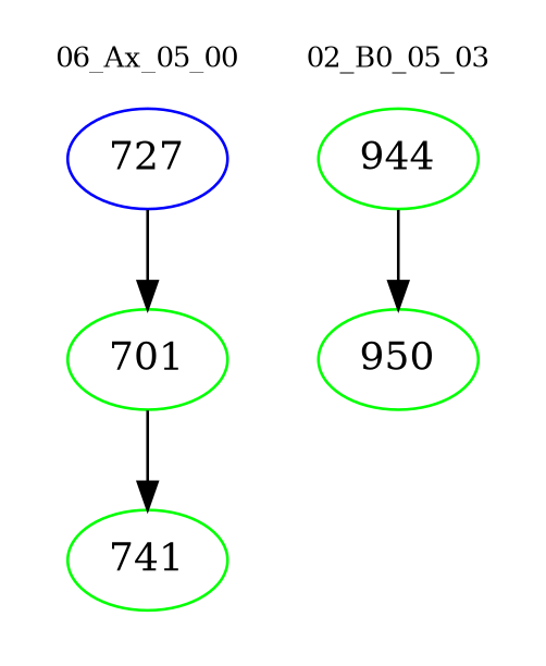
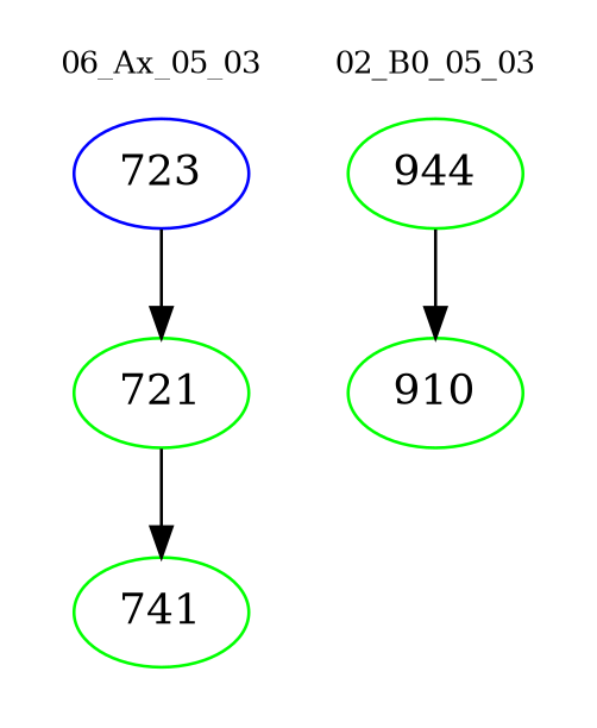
  digraph {
    node [color=green]
    edge [color=black]
-   n1 [color=blue label=727]
-   n2 [label=701]
+   n1 [color=blue label=723]
+   n2 [label=721]
    n3 [label=741]
    n4 [label=944]
-   n5 [label=950]
+   n5 [label=910]
    subgraph cluster_1 {
      color=white
      fontsize=10
-     label="06_Ax_05_00"
+     label="06_Ax_05_03"
      n1
      n2
      n3
    }
    subgraph cluster_2 {
      color=white
      fontsize=10
      label="02_B0_05_03"
      n4
      n5
    }
    n1 -> n2
    n2 -> n3
    n4 -> n5
  }
